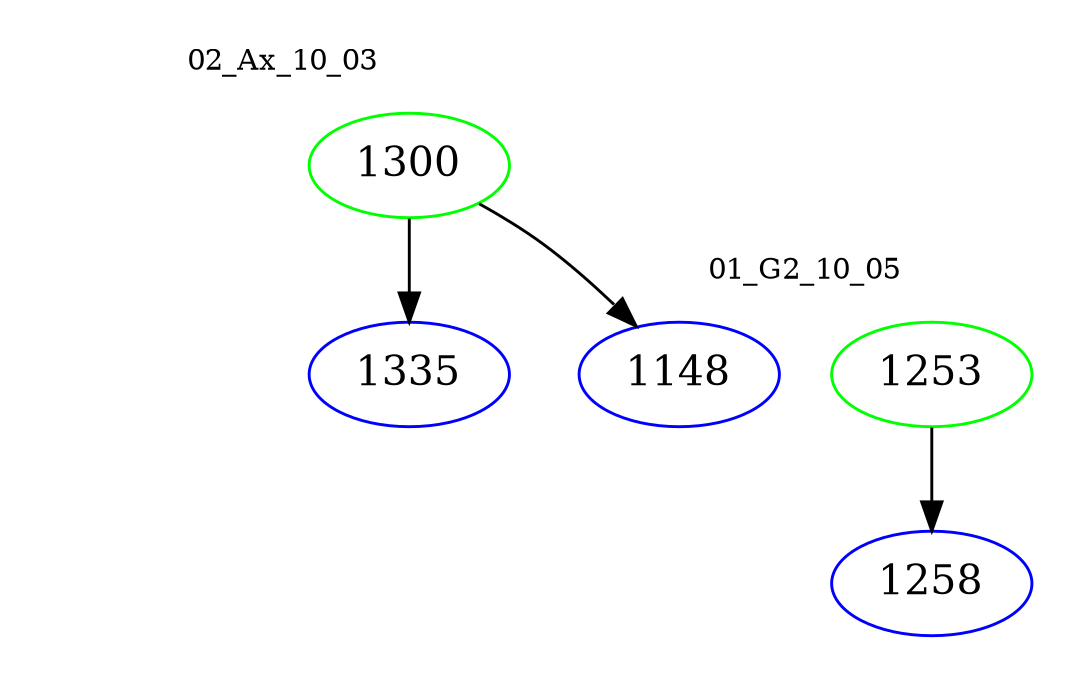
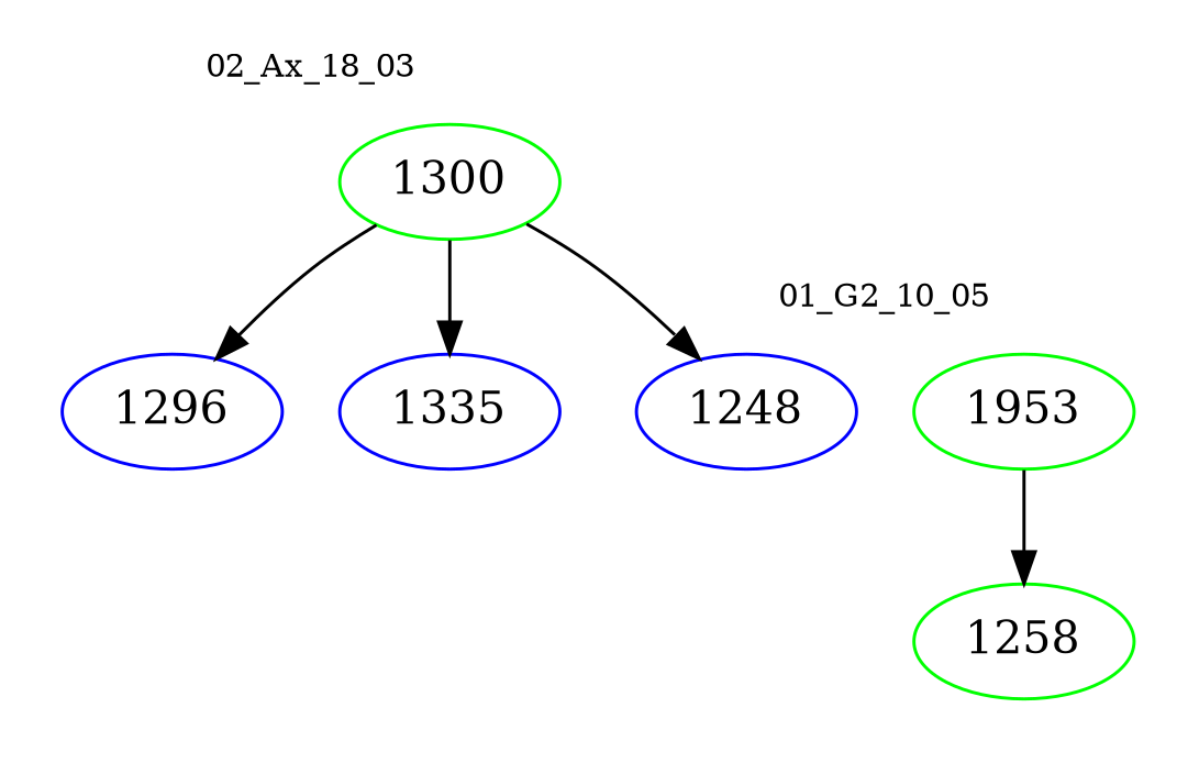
  digraph {
    node [color=green]
    edge [color=black]
    n1 [label=1300]
+   n2 [color=blue label=1296]
    n3 [color=blue label=1335]
-   n4 [label=1253]
-   n5 [color=blue label=1148]
-   n6 [color=blue label=1258]
+   n4 [label=1953]
+   n5 [color=blue label=1248]
+   n6 [label=1258]
    subgraph cluster_1 {
      color=white
      fontsize=10
-     label="02_Ax_10_03"
+     label="02_Ax_18_03"
      n1
+     n2
      n3
    }
    subgraph cluster_2 {
      color=white
      fontsize=10
      label="01_G2_10_05"
      n4
      n5
      n6
    }
+   n1 -> n2
    n1 -> n3
    n1 -> n5
    n4 -> n6
  }
